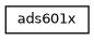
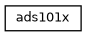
  digraph {
    rankdir=LR
-   n1 [color=black fillcolor=white fontname=Helvetica fontsize=10 height=0.2 label=ads601x shape=record style=filled width=0.4]
+   n1 [color=black fillcolor=white fontname=Helvetica fontsize=10 height=0.2 label=ads101x shape=record style=filled width=0.4]
  }
